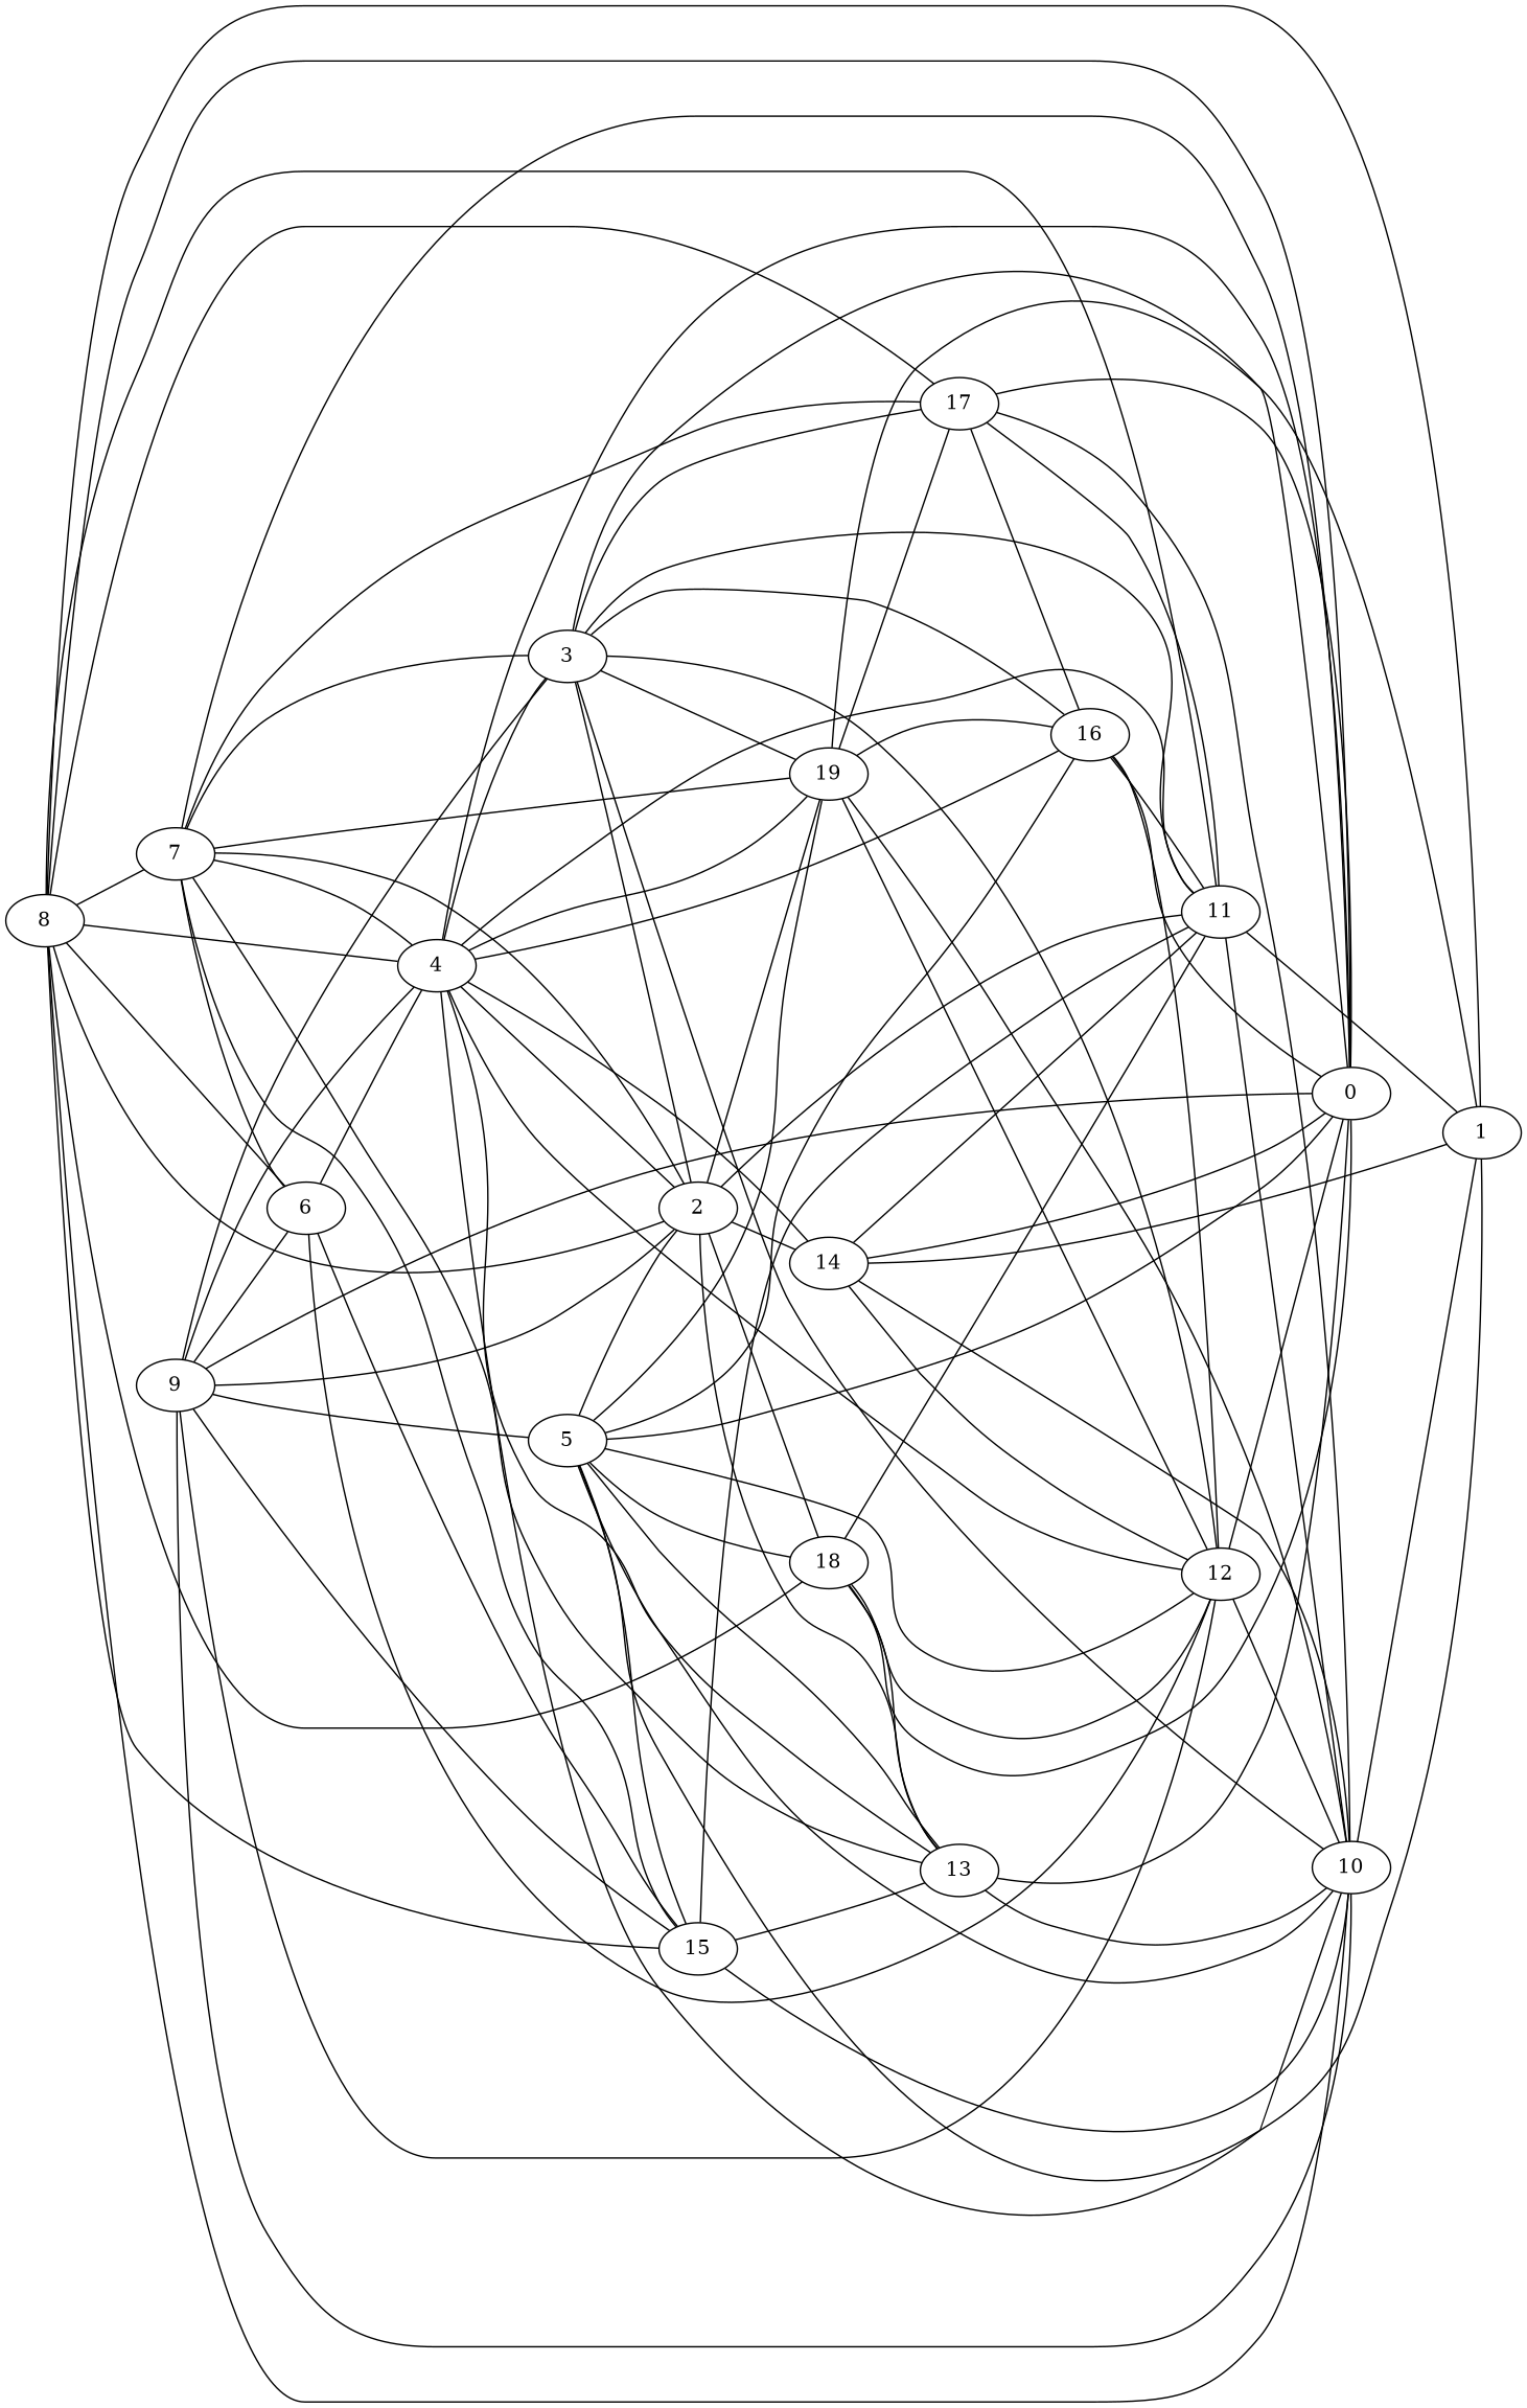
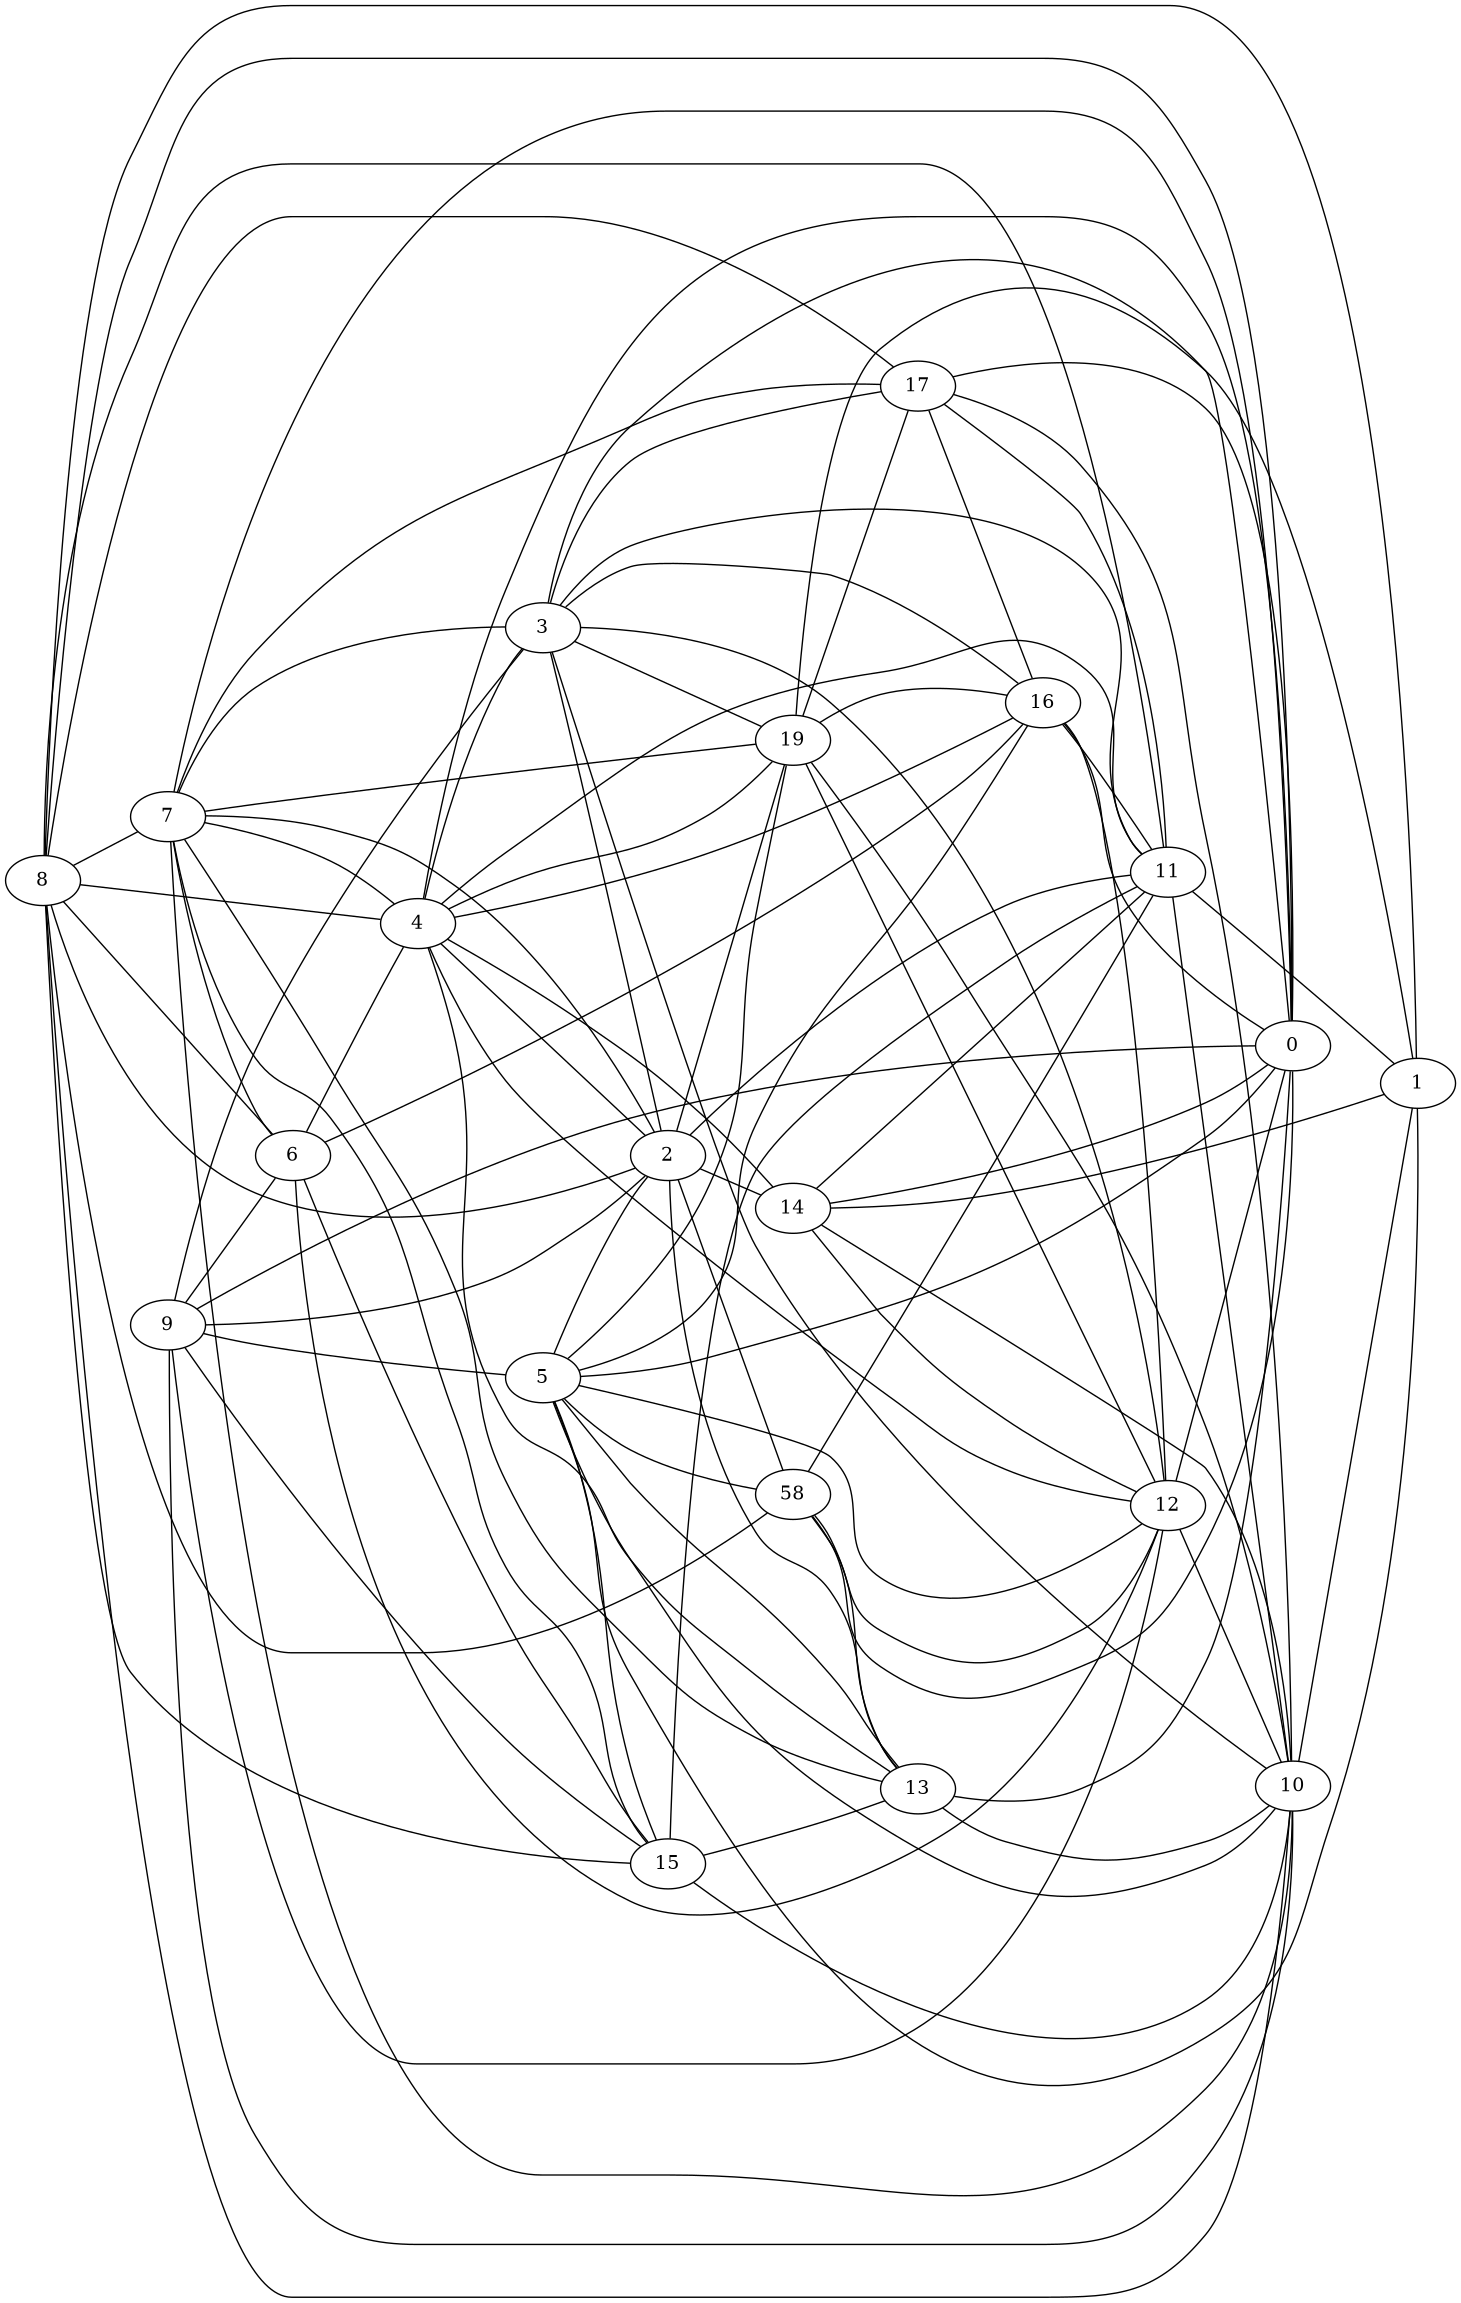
  digraph {
    rankdir=LR
    edge [color=black dir=none]
    14
    0
    11
    1
    10
    12
    8
    6
-   18
+   18 [label=58]
    15
    7
    17
    2
    4
    16
    13
    19
    3
    5
    9
    subgraph sub_1 {
      14
      0
      11
      1
      10
      12
      8
      6
      18
      15
      7
      17
      2
      4
      16
      13
      19
      3
      5
      9
    }
    14 -> 0
    14 -> 11
    14 -> 1
    14 -> 10
    14 -> 12
    11 -> 1
    11 -> 10
    10 -> 1
    12 -> 0
    12 -> 10
    8 -> 0
    8 -> 11
    8 -> 1
    8 -> 10
    8 -> 6
    8 -> 18
    8 -> 15
    8 -> 7
    8 -> 17
    8 -> 2
    8 -> 4
    6 -> 12
    6 -> 15
    6 -> 4
+   6 -> 16
    18 -> 0
    18 -> 11
    18 -> 12
    18 -> 13
    15 -> 11
    15 -> 10
    15 -> 13
    7 -> 0
    7 -> 6
    7 -> 15
    7 -> 17
    7 -> 2
    7 -> 4
    7 -> 13
    7 -> 19
    7 -> 3
    17 -> 0
    17 -> 11
    17 -> 10
    17 -> 16
    2 -> 14
    2 -> 11
    2 -> 18
    2 -> 13
    2 -> 19
    4 -> 14
    4 -> 0
    4 -> 11
-   4 -> 10
+   7 -> 10
    4 -> 12
    4 -> 2
    4 -> 16
    4 -> 13
    4 -> 19
    4 -> 3
    16 -> 0
    16 -> 11
    16 -> 12
    13 -> 0
    13 -> 10
    19 -> 1
    19 -> 10
    19 -> 12
    19 -> 17
    19 -> 16
    3 -> 0
    3 -> 11
    3 -> 10
    3 -> 12
    3 -> 17
    3 -> 2
    3 -> 16
    3 -> 19
    5 -> 0
    5 -> 1
    5 -> 10
    5 -> 12
    5 -> 18
    5 -> 15
    5 -> 2
    5 -> 16
    5 -> 13
    5 -> 19
    9 -> 0
    9 -> 10
    9 -> 12
    9 -> 6
    9 -> 15
    9 -> 2
-   9 -> 4
    9 -> 3
    9 -> 5
  }
